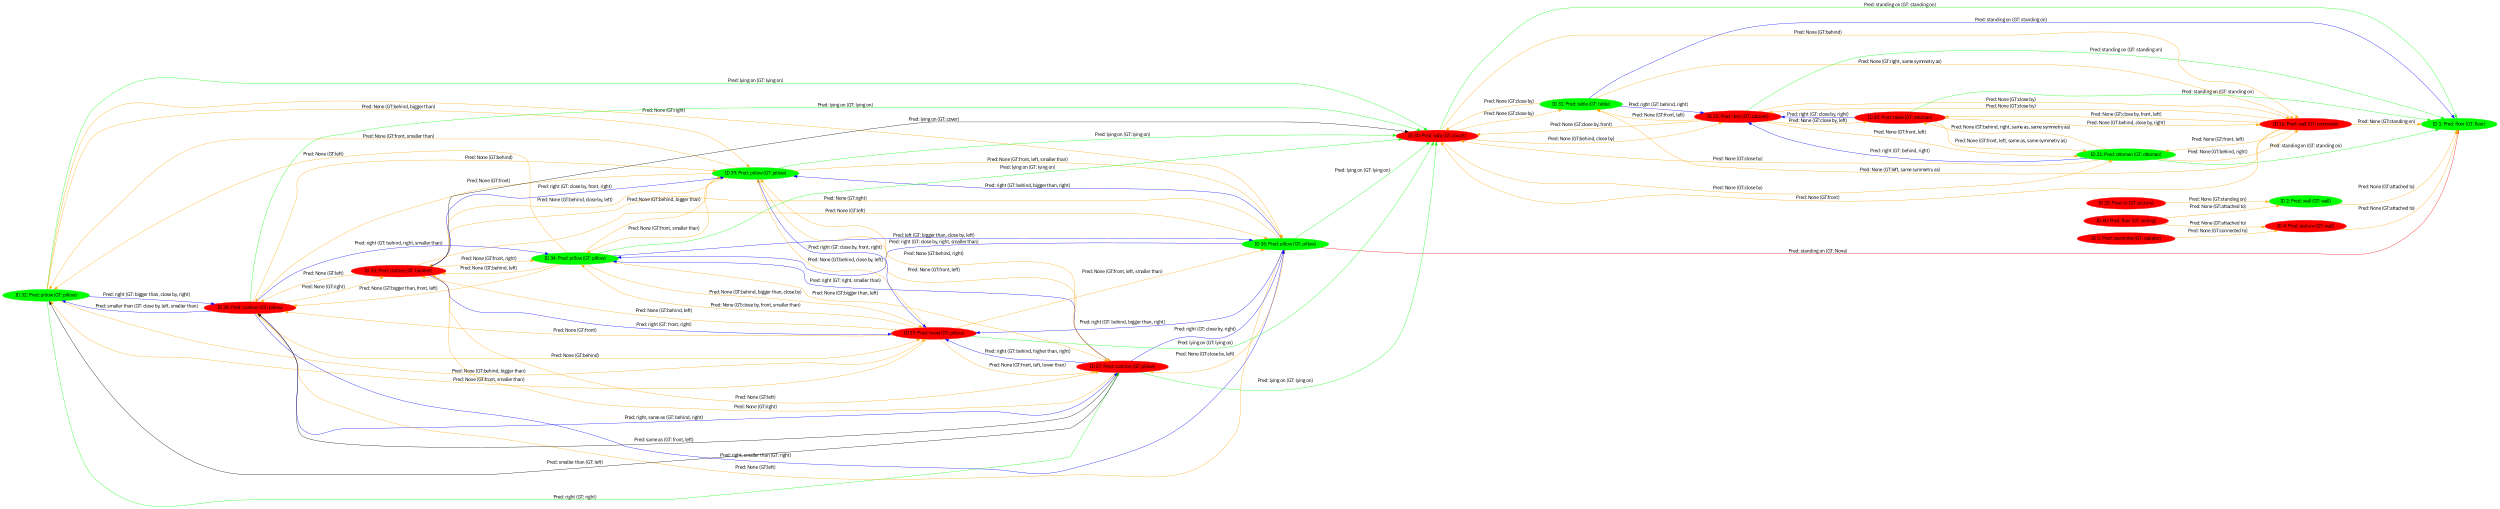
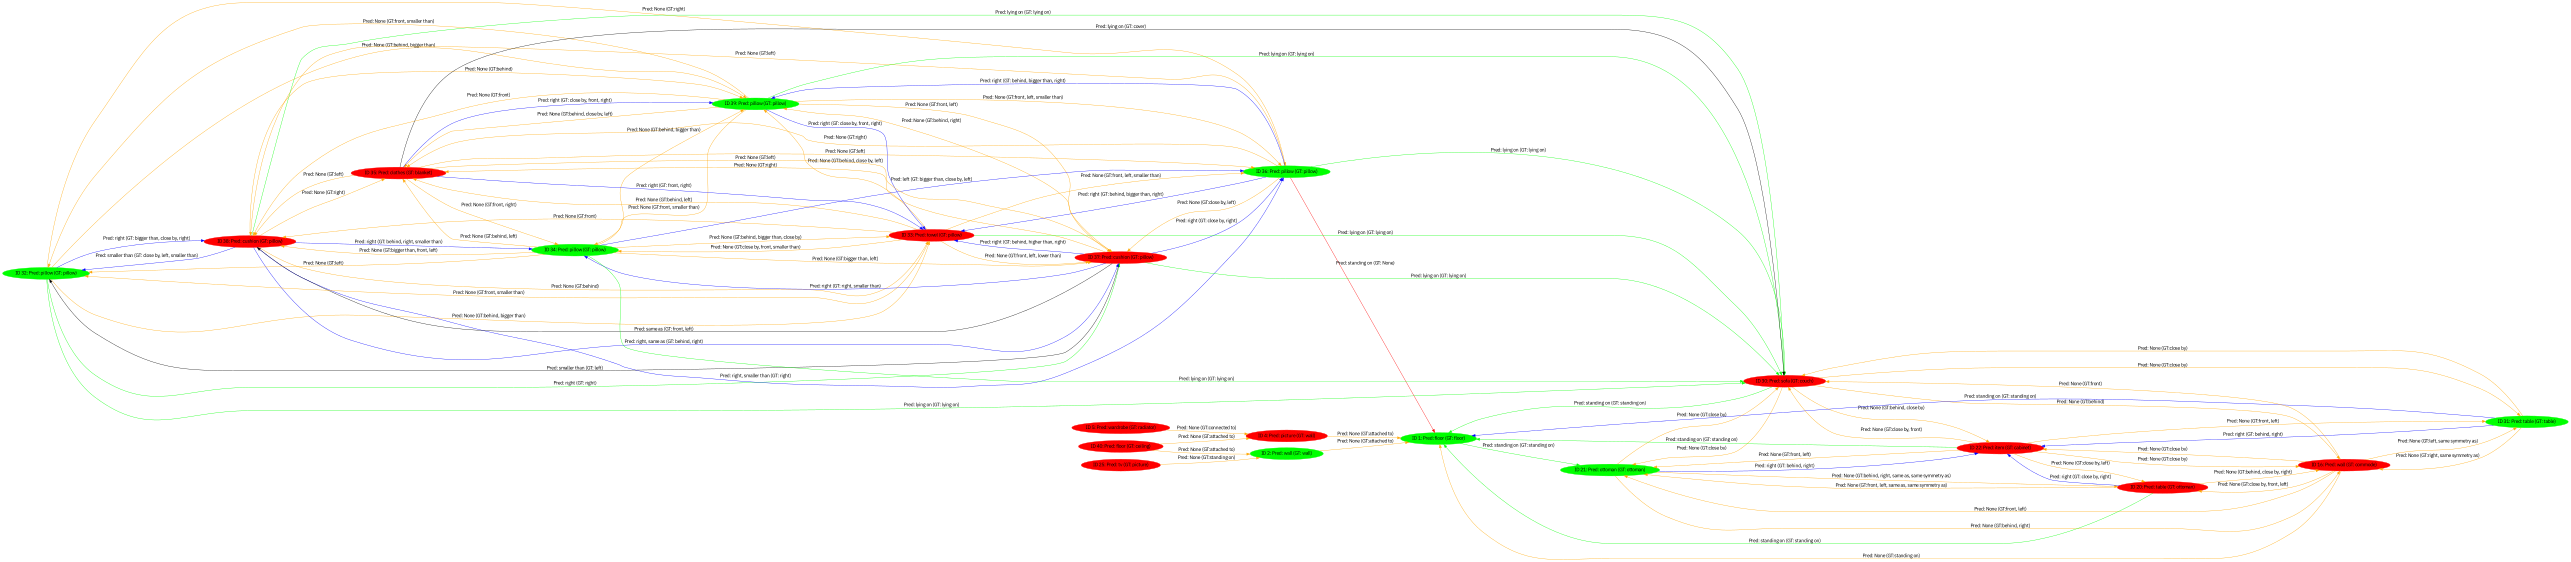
  digraph {
    fontname="IBM Plex Sans"
    rankdir=LR
    node [color=red fontname="IBM Plex Sans" style=filled]
    edge [color=orange fontname="IBM Plex Sans"]
    n1 [color=green label="ID 32: Pred: pillow (GT: pillow)"]
    n2 [label="ID 38: Pred: cushion (GT: pillow)"]
    n3 [label="ID 30: Pred: sofa (GT: couch)"]
    n4 [color=green label="ID 36: Pred: pillow (GT: pillow)"]
    n5 [label="ID 37: Pred: cushion (GT: pillow)"]
    n6 [label="ID 33: Pred: towel (GT: pillow)"]
    n7 [color=green label="ID 39: Pred: pillow (GT: pillow)"]
    n8 [color=green label="ID 34: Pred: pillow (GT: pillow)"]
    n9 [label="ID 35: Pred: clothes (GT: blanket)"]
    n10 [color=green label="ID 1: Pred: floor (GT: floor)"]
    n11 [color=green label="ID 31: Pred: table (GT: table)"]
    n12 [color=green label="ID 21: Pred: ottoman (GT: ottoman)"]
    n13 [label="ID 16: Pred: wall (GT: commode)"]
    n14 [label="ID 22: Pred: item (GT: cabinet)"]
    n15 [color=green label="ID 2: Pred: wall (GT: wall)"]
    n16 [label="ID 20: Pred: table (GT: ottoman)"]
    n17 [label="ID 25: Pred: tv (GT: picture)"]
    n18 [label="ID 4: Pred: picture (GT: wall)"]
    n19 [label="ID 5: Pred: wardrobe (GT: radiator)"]
    n20 [label="ID 40: Pred: floor (GT: ceiling)"]
    n1 -> n2 [color=blue label="Pred: right (GT: bigger than, close by, right)"]
    n1 -> n3 [color=green label="Pred: lying on (GT: lying on)"]
    n1 -> n4 [label="Pred: None (GT:right)"]
    n1 -> n5 [color=green label="Pred: right (GT: right)"]
    n1 -> n6 [label="Pred: None (GT:behind, bigger than)"]
    n1 -> n7 [label="Pred: None (GT:behind, bigger than)"]
    n2 -> n1 [color=blue label="Pred: smaller than (GT: close by, left, smaller than)"]
    n2 -> n3 [color=green label="Pred: lying on (GT: lying on)"]
    n2 -> n4 [color=blue label="Pred: right, smaller than (GT: right)"]
    n2 -> n5 [color=blue label="Pred: right, same as (GT: behind, right)"]
    n2 -> n6 [label="Pred: None (GT:behind)"]
    n2 -> n7 [label="Pred: None (GT:behind)"]
    n2 -> n8 [color=blue label="Pred: right (GT: behind, right, smaller than)"]
    n2 -> n9 [label="Pred: None (GT:right)"]
    n3 -> n10 [color=green label="Pred: standing on (GT: standing on)"]
    n3 -> n11 [label="Pred: None (GT:close by)"]
    n3 -> n12 [label="Pred: None (GT:close by)"]
    n3 -> n13 [label="Pred: None (GT:behind)"]
    n3 -> n14 [label="Pred: None (GT:behind, close by)"]
    n4 -> n2 [label="Pred: None (GT:left)"]
    n4 -> n3 [color=green label="Pred: lying on (GT: lying on)"]
    n4 -> n5 [label="Pred: None (GT:close by, left)"]
    n4 -> n6 [color=blue label="Pred: right (GT: behind, bigger than, right)"]
    n4 -> n7 [color=blue label="Pred: right (GT: behind, bigger than, right)"]
-   n4 -> n8 [color=blue label="Pred: right (GT: close by, right, smaller than)"]
    n4 -> n9 [label="Pred: None (GT:right)"]
    n4 -> n10 [color=red label="Pred: standing on (GT: None)"]
    n5 -> n1 [color=black label="Pred: smaller than (GT: left)"]
    n5 -> n2 [color=black label="Pred: same as (GT: front, left)"]
    n5 -> n3 [color=green label="Pred: lying on (GT: lying on)"]
    n5 -> n4 [color=blue label="Pred: right (GT: close by, right)"]
    n5 -> n6 [color=blue label="Pred: right (GT: behind, higher than, right)"]
    n5 -> n7 [label="Pred: None (GT:behind, right)"]
    n5 -> n8 [color=blue label="Pred: right (GT: right, smaller than)"]
    n5 -> n9 [label="Pred: None (GT:right)"]
    n6 -> n1 [label="Pred: None (GT:front, smaller than)"]
    n6 -> n2 [label="Pred: None (GT:front)"]
    n6 -> n3 [color=green label="Pred: lying on (GT: lying on)"]
    n6 -> n4 [label="Pred: None (GT:front, left, smaller than)"]
    n6 -> n5 [label="Pred: None (GT:front, left, lower than)"]
    n6 -> n7 [label="Pred: None (GT:behind, close by, left)"]
    n6 -> n8 [label="Pred: None (GT:close by, front, smaller than)"]
    n6 -> n9 [label="Pred: None (GT:behind, left)"]
    n7 -> n1 [label="Pred: None (GT:front, smaller than)"]
    n7 -> n2 [label="Pred: None (GT:front)"]
    n7 -> n3 [color=green label="Pred: lying on (GT: lying on)"]
    n7 -> n4 [label="Pred: None (GT:front, left, smaller than)"]
    n7 -> n5 [label="Pred: None (GT:front, left)"]
    n7 -> n6 [color=blue label="Pred: right (GT: close by, front, right)"]
    n7 -> n8 [label="Pred: None (GT:front, smaller than)"]
    n7 -> n9 [label="Pred: None (GT:behind, close by, left)"]
    n8 -> n1 [label="Pred: None (GT:left)"]
    n8 -> n2 [label="Pred: None (GT:bigger than, front, left)"]
    n8 -> n3 [color=green label="Pred: lying on (GT: lying on)"]
    n8 -> n4 [color=blue label="Pred: left (GT: bigger than, close by, left)"]
    n8 -> n5 [label="Pred: None (GT:bigger than, left)"]
    n8 -> n6 [label="Pred: None (GT:behind, bigger than, close by)"]
    n8 -> n7 [label="Pred: None (GT:behind, bigger than)"]
    n8 -> n9 [label="Pred: None (GT:behind, left)"]
    n9 -> n2 [label="Pred: None (GT:left)"]
    n9 -> n3 [color=black label="Pred: lying on (GT: cover)"]
    n9 -> n4 [label="Pred: None (GT:left)"]
    n9 -> n5 [label="Pred: None (GT:left)"]
    n9 -> n6 [color=blue label="Pred: right (GT: front, right)"]
    n9 -> n7 [color=blue label="Pred: right (GT: close by, front, right)"]
    n9 -> n8 [label="Pred: None (GT:front, right)"]
    n11 -> n3 [label="Pred: None (GT:close by)"]
    n11 -> n10 [color=blue label="Pred: standing on (GT: standing on)"]
    n11 -> n13 [label="Pred: None (GT:right, same symmetry as)"]
    n11 -> n14 [color=blue label="Pred: right (GT: behind, right)"]
    n12 -> n3 [label="Pred: None (GT:close by)"]
-   n12 -> n10 [color=green label="Pred: standing on (GT: standing on)"]
+   n10 -> n12 [color=green label="Pred: standing on (GT: standing on)"]
    n12 -> n13 [label="Pred: None (GT:behind, right)"]
    n12 -> n14 [color=blue label="Pred: right (GT: behind, right)"]
    n12 -> n16 [label="Pred: None (GT:behind, right, same as, same symmetry as)"]
    n13 -> n3 [label="Pred: None (GT:front)"]
    n13 -> n10 [label="Pred: None (GT:standing on)"]
    n13 -> n11 [label="Pred: None (GT:left, same symmetry as)"]
    n13 -> n12 [label="Pred: None (GT:front, left)"]
    n13 -> n14 [label="Pred: None (GT:close by)"]
    n13 -> n16 [label="Pred: None (GT:close by, front, left)"]
    n14 -> n3 [label="Pred: None (GT:close by, front)"]
    n14 -> n10 [color=green label="Pred: standing on (GT: standing on)"]
    n14 -> n11 [label="Pred: None (GT:front, left)"]
    n14 -> n12 [label="Pred: None (GT:front, left)"]
    n14 -> n13 [label="Pred: None (GT:close by)"]
    n14 -> n16 [label="Pred: None (GT:close by, left)"]
    n15 -> n10 [label="Pred: None (GT:attached to)"]
    n16 -> n10 [color=green label="Pred: standing on (GT: standing on)"]
    n16 -> n12 [label="Pred: None (GT:front, left, same as, same symmetry as)"]
    n16 -> n13 [label="Pred: None (GT:behind, close by, right)"]
    n16 -> n14 [color=blue label="Pred: right (GT: close by, right)"]
    n17 -> n15 [label="Pred: None (GT:standing on)"]
    n18 -> n10 [label="Pred: None (GT:attached to)"]
    n19 -> n18 [label="Pred: None (GT:connected to)"]
    n20 -> n15 [label="Pred: None (GT:attached to)"]
    n20 -> n18 [label="Pred: None (GT:attached to)"]
  }
